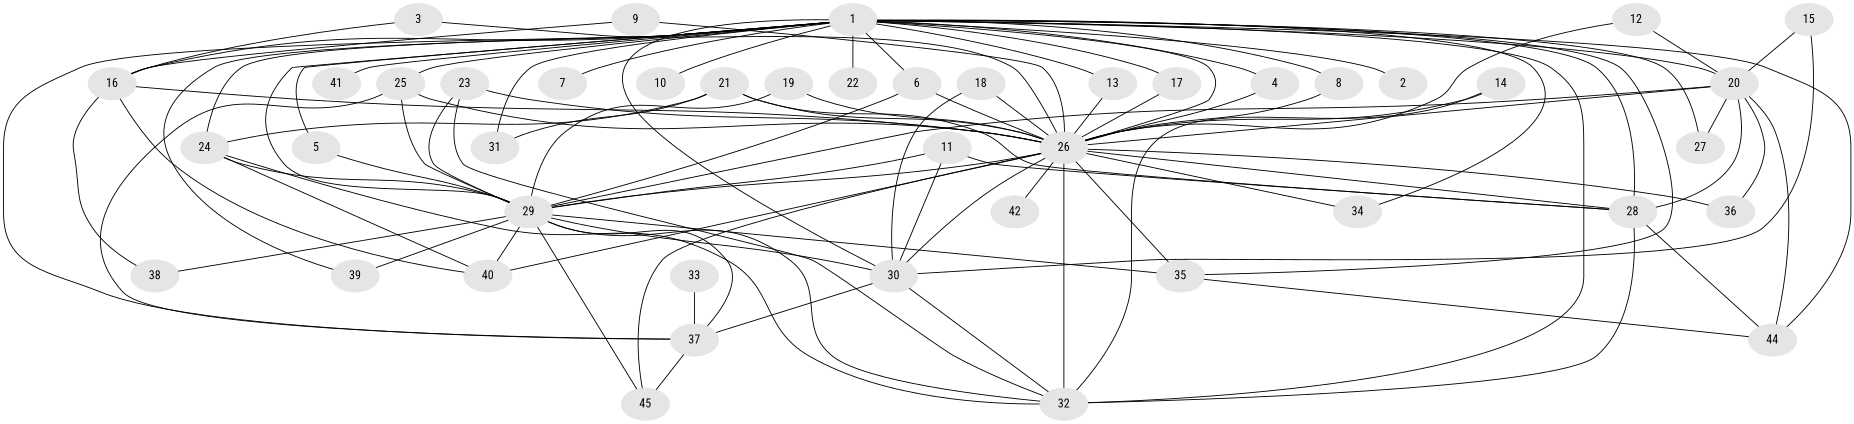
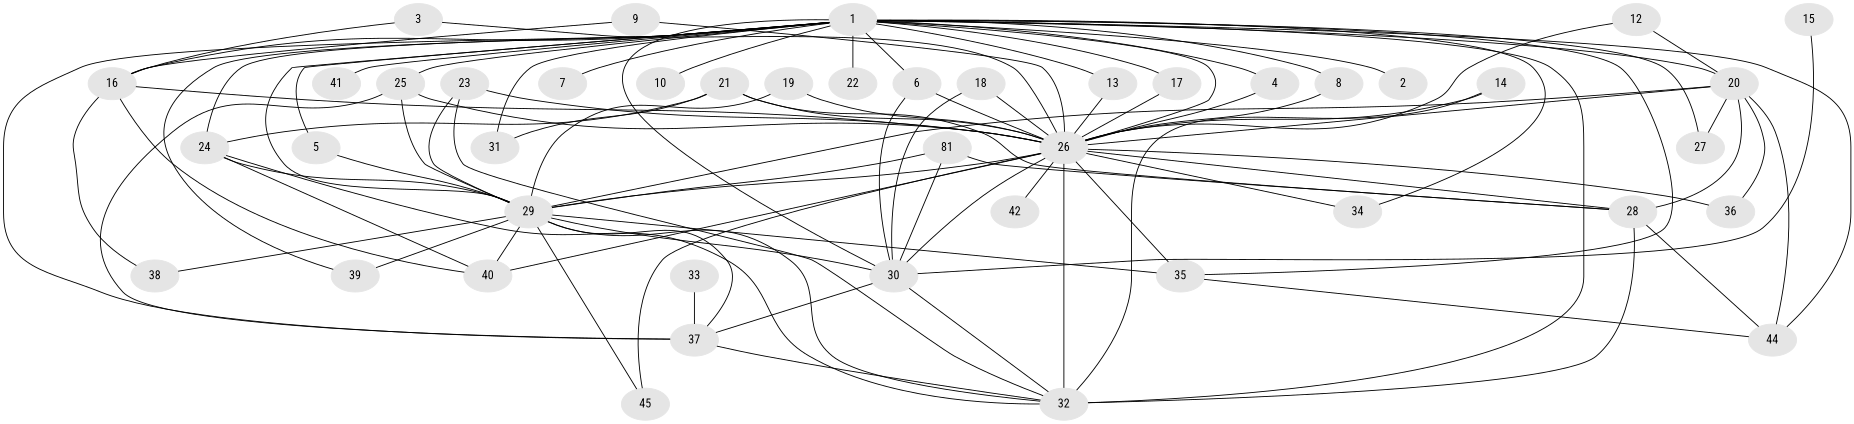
  graph {
    fontname="Roboto Condensed"
    node [color=gray90 fontname="Roboto Condensed" style=filled]
    edge [fontname="Roboto Condensed" weight=1.0]
    1
    2
    4
    5
    6
    7
    8
    10
    13
    16
    17
    20
    22
    24
    25
    26
    27
    28
    29
    30
    31
    32
    34
    35
    37
    39
    41
    44
    38
    40
    36
    42
    45
    33
    3
    9
-   11
+   11 [label=81]
    12
    14
    15
    18
    19
    21
    23
    1 -- 2 [weight=2.0]
    1 -- 4
    1 -- 5
    1 -- 6
    1 -- 7 [weight=2.0]
    1 -- 8
    1 -- 10
    1 -- 13
    1 -- 16 [weight=2.0]
    1 -- 17
    1 -- 20 [weight=2.0]
    1 -- 22 [weight=3.0]
    1 -- 24 [weight=2.0]
    1 -- 25
    1 -- 26 [weight=8.0]
    1 -- 27
-   1 -- 28 [weight=2.0]
    1 -- 29 [weight=8.0]
    1 -- 30 [weight=5.0]
    1 -- 31
    1 -- 32 [weight=5.0]
    1 -- 34
    1 -- 35
    1 -- 37 [weight=2.0]
    1 -- 39
    1 -- 41 [weight=2.0]
    1 -- 44
    4 -- 26
    5 -- 29
    6 -- 26
-   6 -- 29
+   6 -- 30
    8 -- 26
    13 -- 26 [weight=2.0]
    16 -- 26
    16 -- 38
    16 -- 40
    17 -- 26
    20 -- 26
    20 -- 27
    20 -- 28
    20 -- 29
    20 -- 44
    20 -- 36
    24 -- 29
    24 -- 32
    24 -- 40
    25 -- 26
    25 -- 29
    25 -- 37
    26 -- 28
    26 -- 29 [weight=4.0]
    26 -- 30 [weight=3.0]
    26 -- 32 [weight=3.0]
    26 -- 34
    26 -- 35
    26 -- 40
    26 -- 36 [weight=2.0]
    26 -- 42
    26 -- 45 [weight=3.0]
    28 -- 32
    28 -- 44
    29 -- 30 [weight=2.0]
    29 -- 32 [weight=2.0]
    29 -- 35 [weight=2.0]
    29 -- 37
    29 -- 39
    29 -- 38
    29 -- 40
    29 -- 45
    30 -- 32
    30 -- 37
    35 -- 44
-   37 -- 45
+   37 -- 32
    33 -- 37
    3 -- 16
    3 -- 26
    9 -- 16
    9 -- 26
    11 -- 28
    11 -- 29
    11 -- 30
    12 -- 20
    12 -- 26
    14 -- 26
    14 -- 32
-   15 -- 20
    15 -- 30
    18 -- 26
    18 -- 30
    19 -- 26
    19 -- 29
    21 -- 24
    21 -- 26 [weight=4.0]
    21 -- 28
    21 -- 31
    23 -- 26
    23 -- 29
    23 -- 32
  }
